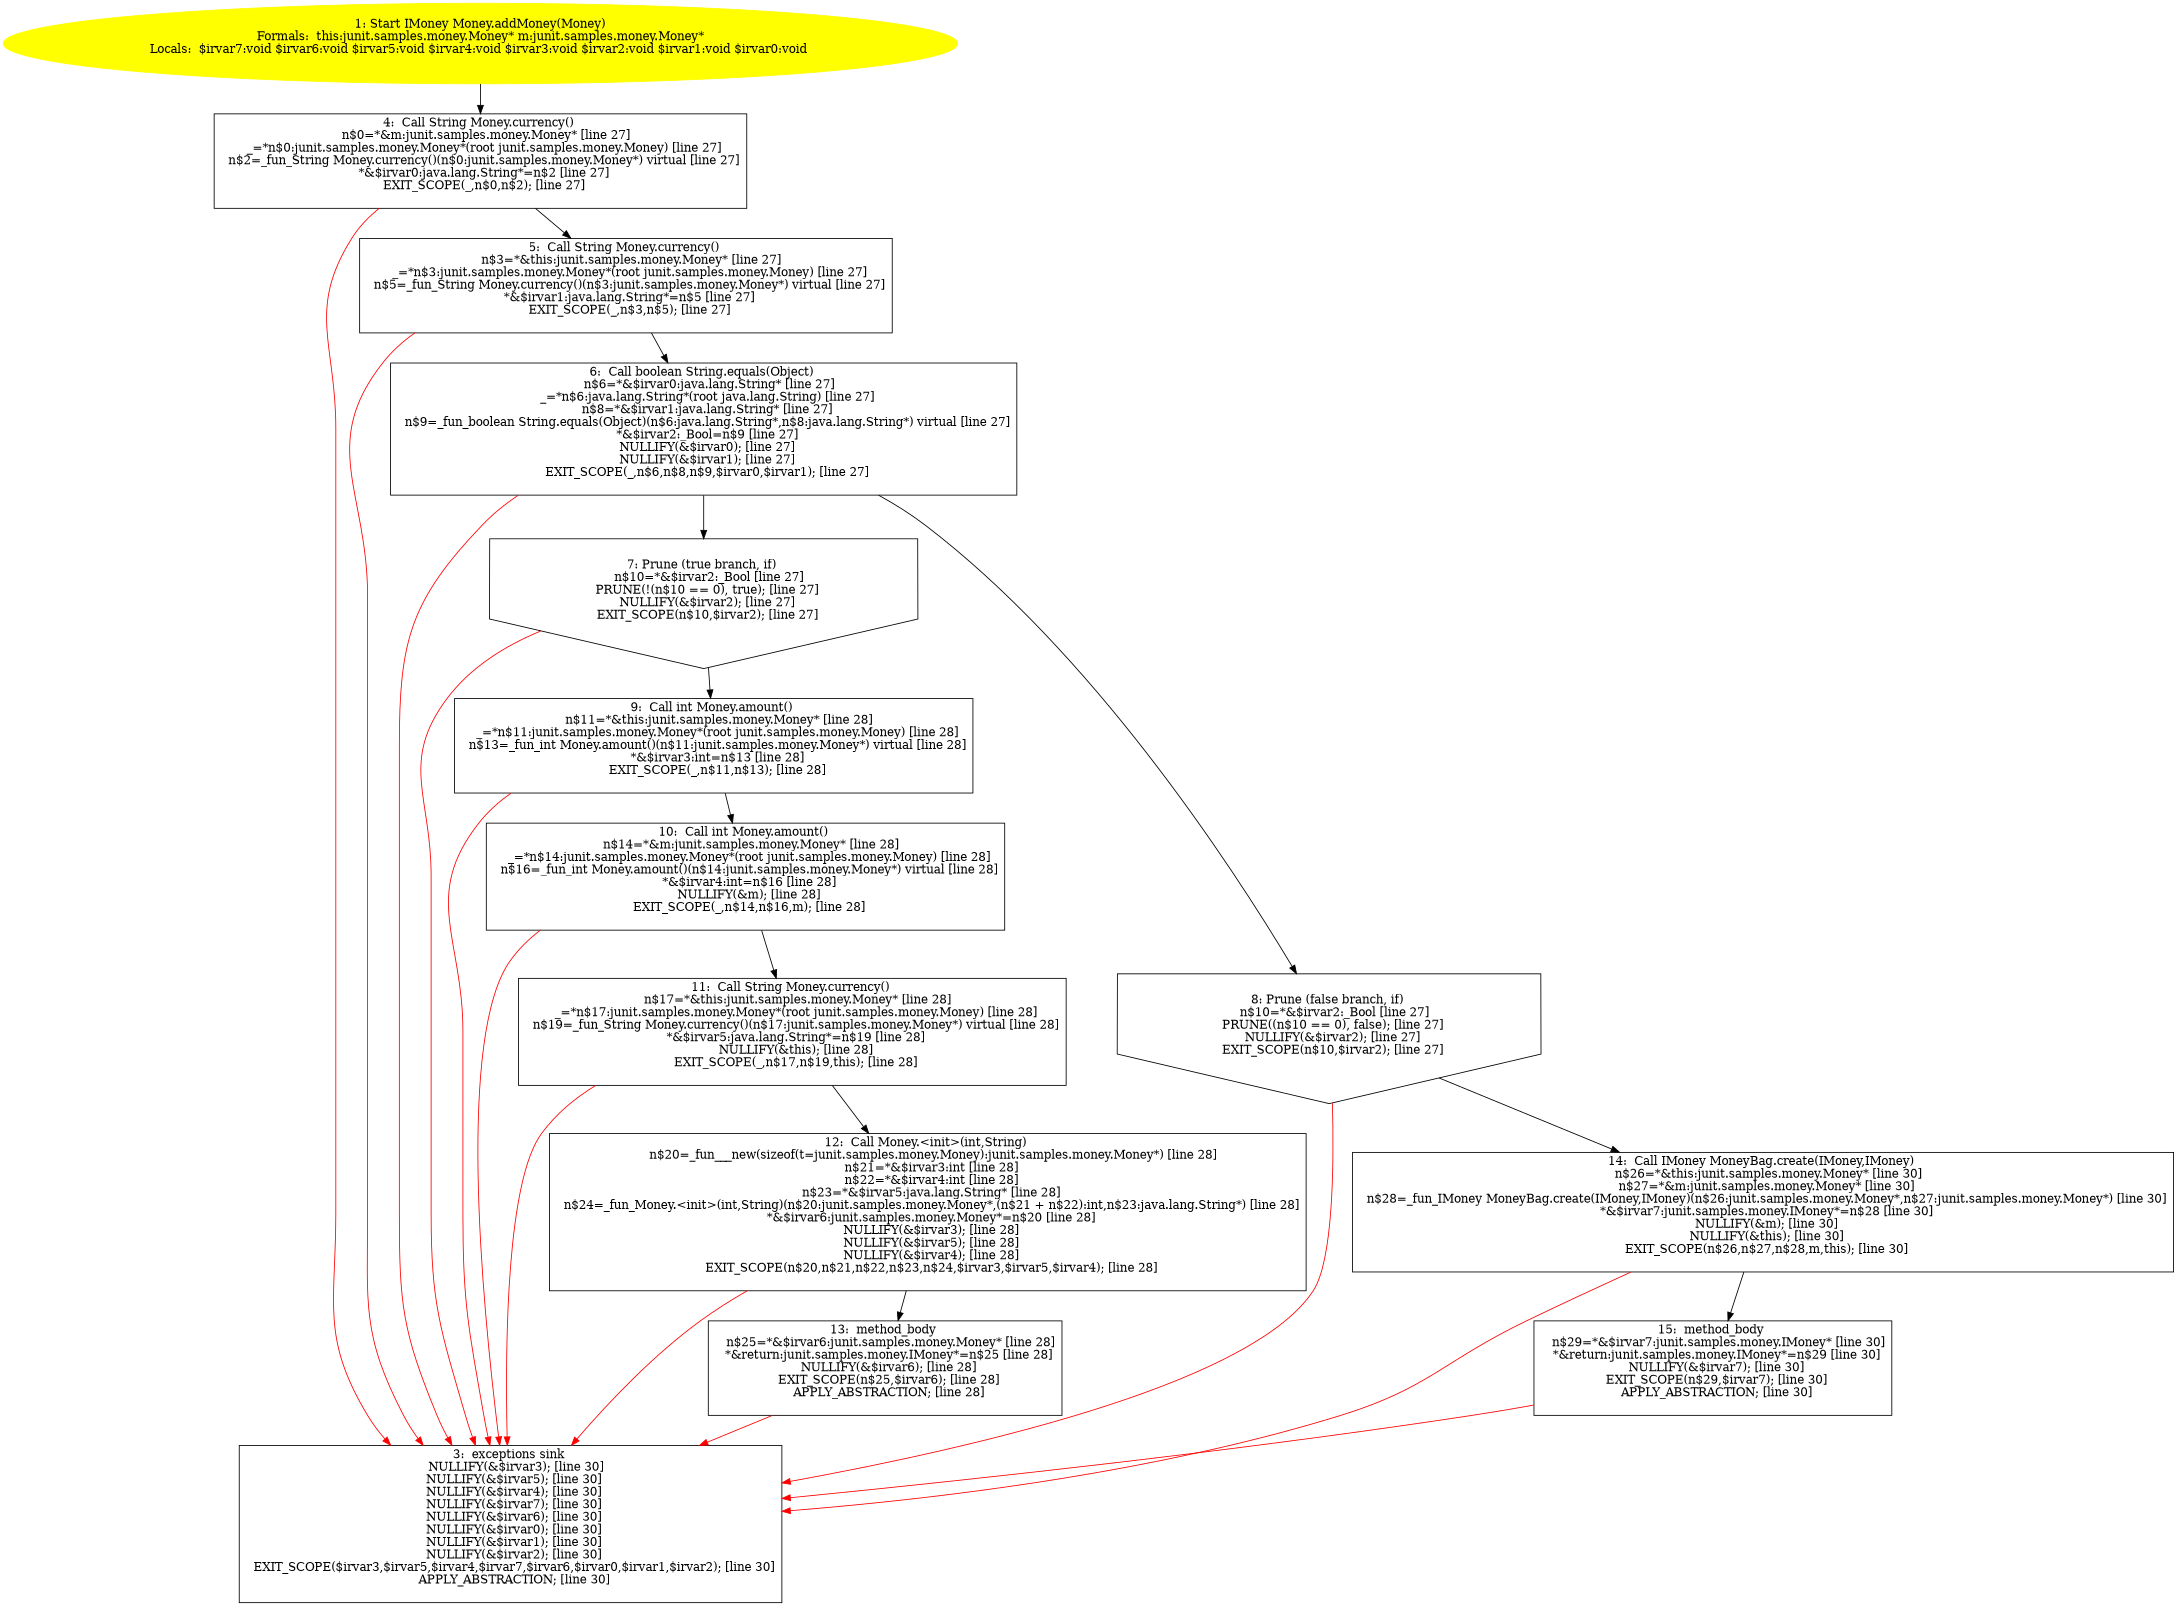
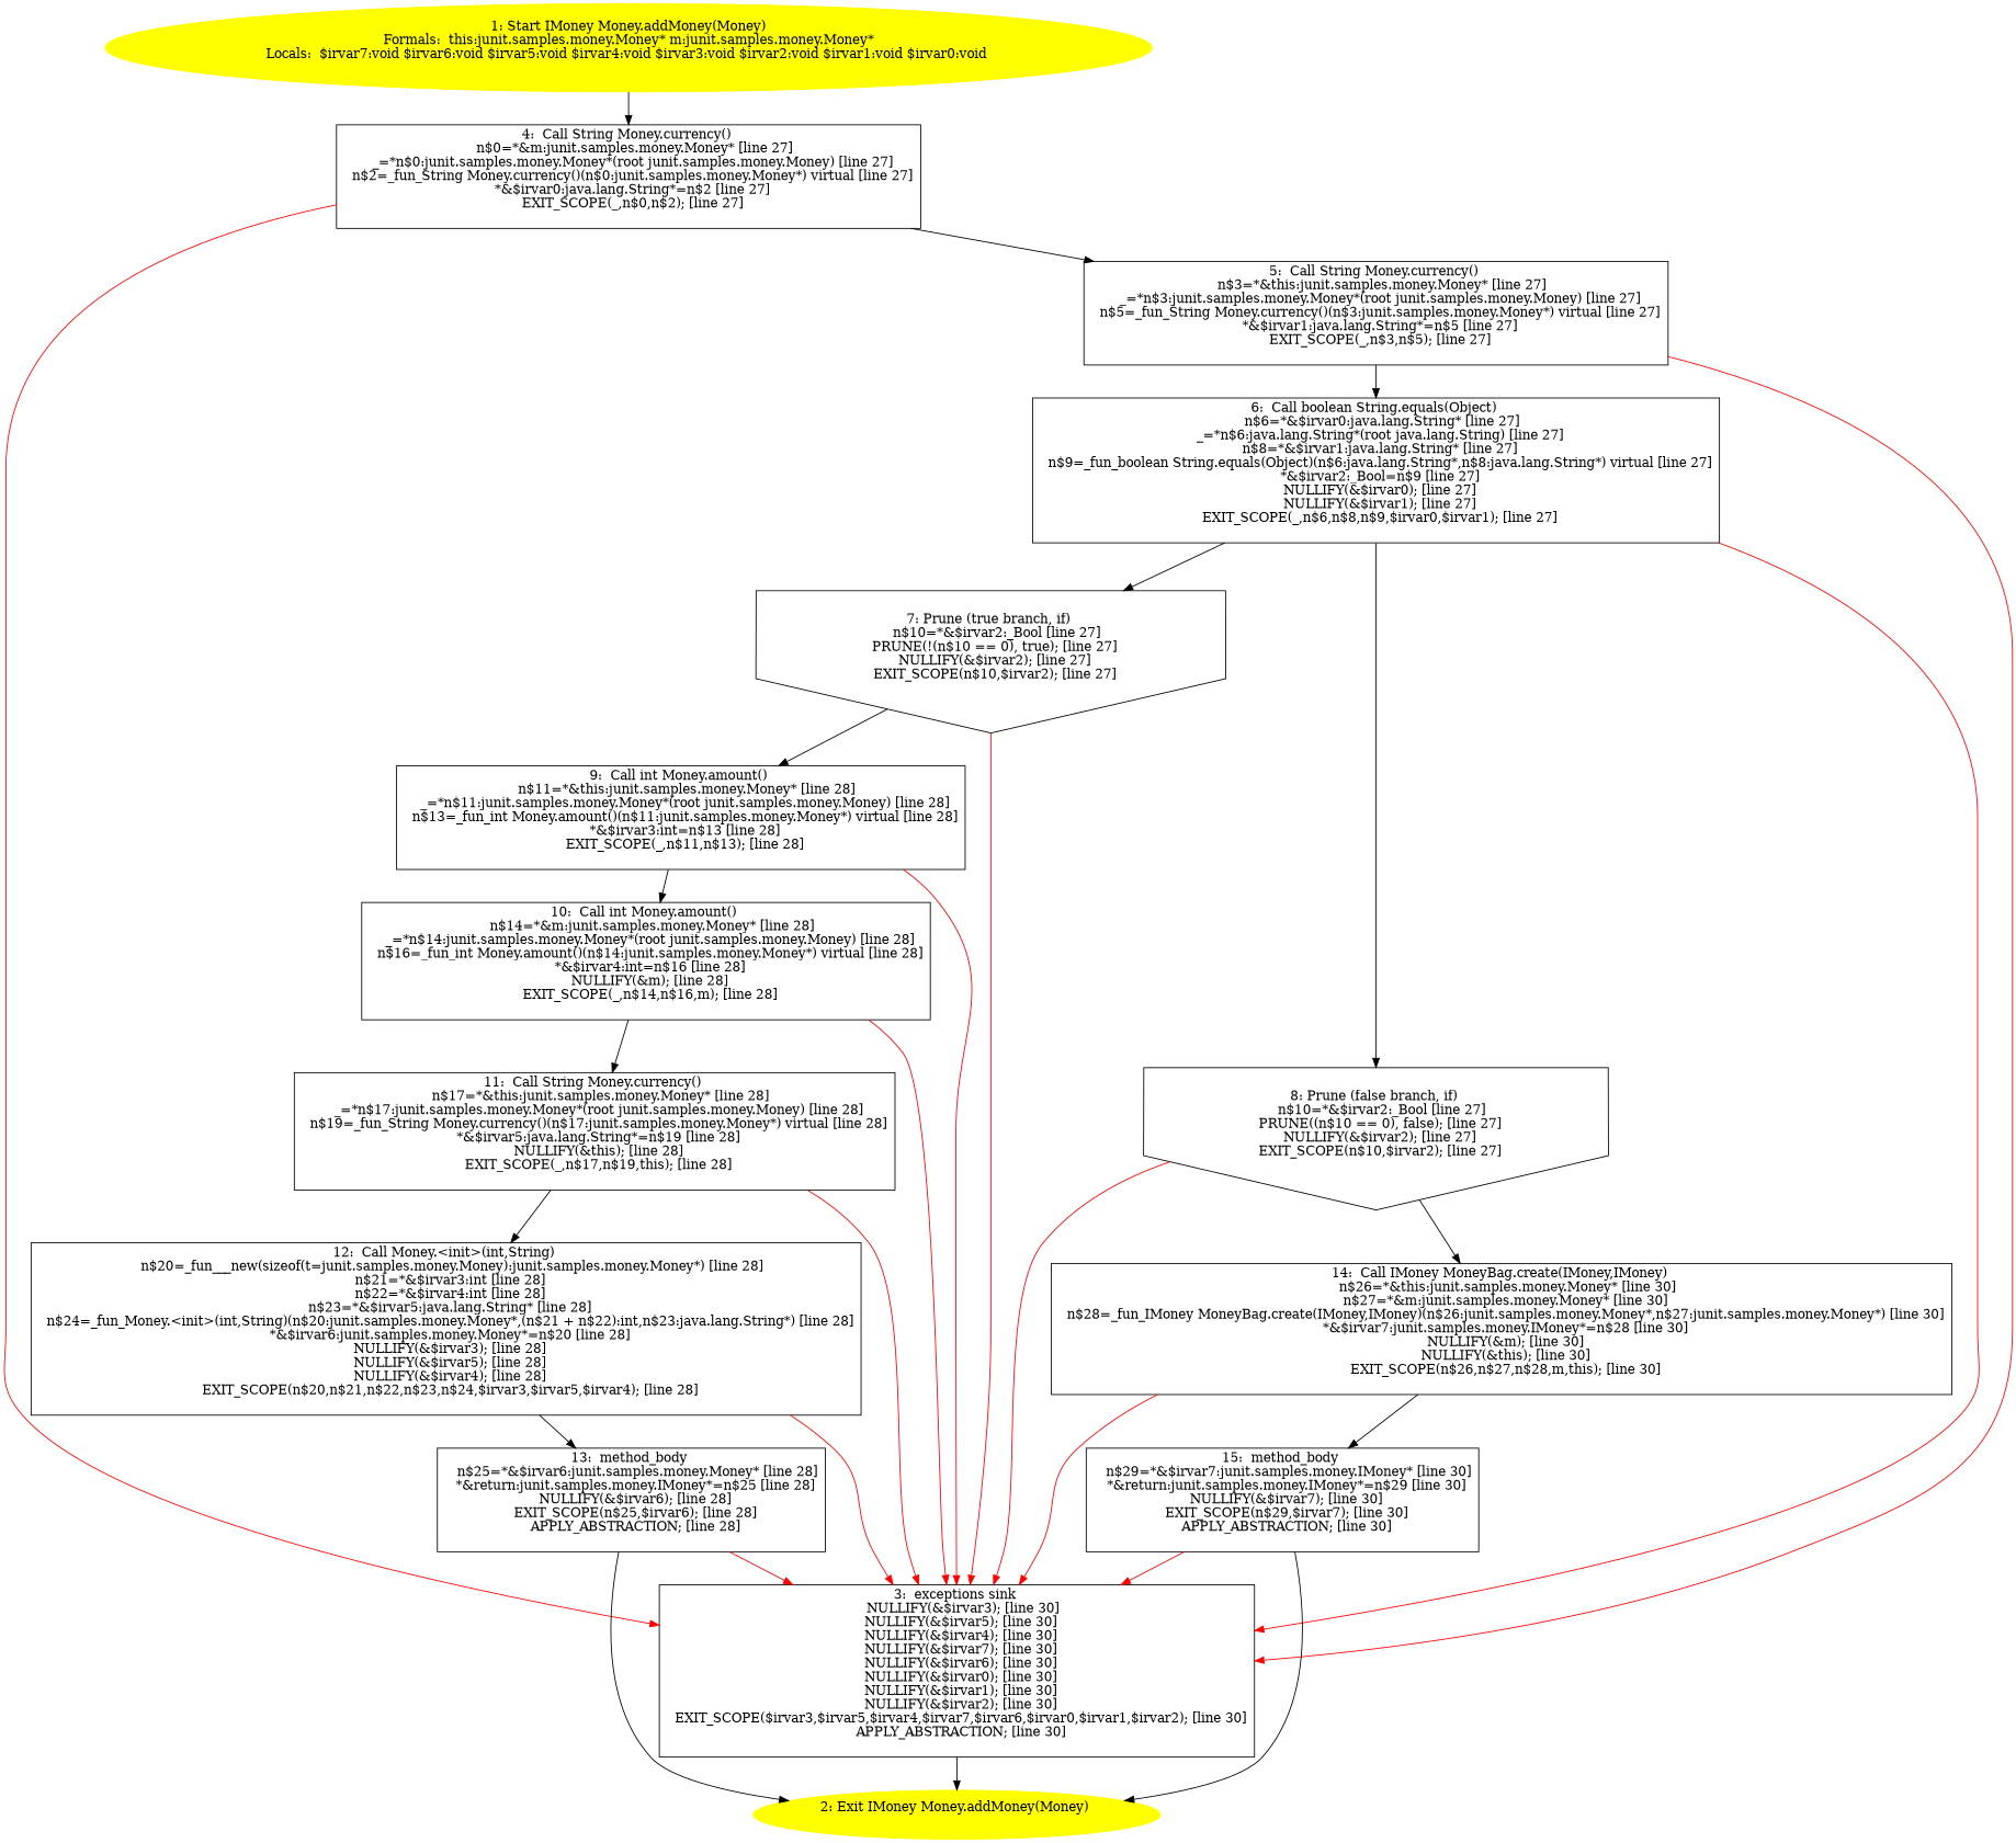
  digraph {
    node [shape=box]
    n1 [color=yellow label="1: Start IMoney Money.addMoney(Money)\nFormals:  this:junit.samples.money.Money* m:junit.samples.money.Money*\nLocals:  $irvar7:void $irvar6:void $irvar5:void $irvar4:void $irvar3:void $irvar2:void $irvar1:void $irvar0:void \n  " style=filled shape=""]
    n2 [label="4:  Call String Money.currency() \n   n$0=*&m:junit.samples.money.Money* [line 27]\n  _=*n$0:junit.samples.money.Money*(root junit.samples.money.Money) [line 27]\n  n$2=_fun_String Money.currency()(n$0:junit.samples.money.Money*) virtual [line 27]\n  *&$irvar0:java.lang.String*=n$2 [line 27]\n  EXIT_SCOPE(_,n$0,n$2); [line 27]\n "]
    n3 [label="3:  exceptions sink \n   NULLIFY(&$irvar3); [line 30]\n  NULLIFY(&$irvar5); [line 30]\n  NULLIFY(&$irvar4); [line 30]\n  NULLIFY(&$irvar7); [line 30]\n  NULLIFY(&$irvar6); [line 30]\n  NULLIFY(&$irvar0); [line 30]\n  NULLIFY(&$irvar1); [line 30]\n  NULLIFY(&$irvar2); [line 30]\n  EXIT_SCOPE($irvar3,$irvar5,$irvar4,$irvar7,$irvar6,$irvar0,$irvar1,$irvar2); [line 30]\n  APPLY_ABSTRACTION; [line 30]\n "]
    n4 [label="5:  Call String Money.currency() \n   n$3=*&this:junit.samples.money.Money* [line 27]\n  _=*n$3:junit.samples.money.Money*(root junit.samples.money.Money) [line 27]\n  n$5=_fun_String Money.currency()(n$3:junit.samples.money.Money*) virtual [line 27]\n  *&$irvar1:java.lang.String*=n$5 [line 27]\n  EXIT_SCOPE(_,n$3,n$5); [line 27]\n "]
+   n5 [color=yellow label="2: Exit IMoney Money.addMoney(Money) \n  " style=filled shape=""]
    n6 [label="6:  Call boolean String.equals(Object) \n   n$6=*&$irvar0:java.lang.String* [line 27]\n  _=*n$6:java.lang.String*(root java.lang.String) [line 27]\n  n$8=*&$irvar1:java.lang.String* [line 27]\n  n$9=_fun_boolean String.equals(Object)(n$6:java.lang.String*,n$8:java.lang.String*) virtual [line 27]\n  *&$irvar2:_Bool=n$9 [line 27]\n  NULLIFY(&$irvar0); [line 27]\n  NULLIFY(&$irvar1); [line 27]\n  EXIT_SCOPE(_,n$6,n$8,n$9,$irvar0,$irvar1); [line 27]\n "]
    n7 [label="7: Prune (true branch, if) \n   n$10=*&$irvar2:_Bool [line 27]\n  PRUNE(!(n$10 == 0), true); [line 27]\n  NULLIFY(&$irvar2); [line 27]\n  EXIT_SCOPE(n$10,$irvar2); [line 27]\n " shape=invhouse]
    n8 [label="8: Prune (false branch, if) \n   n$10=*&$irvar2:_Bool [line 27]\n  PRUNE((n$10 == 0), false); [line 27]\n  NULLIFY(&$irvar2); [line 27]\n  EXIT_SCOPE(n$10,$irvar2); [line 27]\n " shape=invhouse]
    n9 [label="9:  Call int Money.amount() \n   n$11=*&this:junit.samples.money.Money* [line 28]\n  _=*n$11:junit.samples.money.Money*(root junit.samples.money.Money) [line 28]\n  n$13=_fun_int Money.amount()(n$11:junit.samples.money.Money*) virtual [line 28]\n  *&$irvar3:int=n$13 [line 28]\n  EXIT_SCOPE(_,n$11,n$13); [line 28]\n "]
    n10 [label="14:  Call IMoney MoneyBag.create(IMoney,IMoney) \n   n$26=*&this:junit.samples.money.Money* [line 30]\n  n$27=*&m:junit.samples.money.Money* [line 30]\n  n$28=_fun_IMoney MoneyBag.create(IMoney,IMoney)(n$26:junit.samples.money.Money*,n$27:junit.samples.money.Money*) [line 30]\n  *&$irvar7:junit.samples.money.IMoney*=n$28 [line 30]\n  NULLIFY(&m); [line 30]\n  NULLIFY(&this); [line 30]\n  EXIT_SCOPE(n$26,n$27,n$28,m,this); [line 30]\n "]
    n11 [label="10:  Call int Money.amount() \n   n$14=*&m:junit.samples.money.Money* [line 28]\n  _=*n$14:junit.samples.money.Money*(root junit.samples.money.Money) [line 28]\n  n$16=_fun_int Money.amount()(n$14:junit.samples.money.Money*) virtual [line 28]\n  *&$irvar4:int=n$16 [line 28]\n  NULLIFY(&m); [line 28]\n  EXIT_SCOPE(_,n$14,n$16,m); [line 28]\n "]
    n12 [label="15:  method_body \n   n$29=*&$irvar7:junit.samples.money.IMoney* [line 30]\n  *&return:junit.samples.money.IMoney*=n$29 [line 30]\n  NULLIFY(&$irvar7); [line 30]\n  EXIT_SCOPE(n$29,$irvar7); [line 30]\n  APPLY_ABSTRACTION; [line 30]\n "]
    n13 [label="11:  Call String Money.currency() \n   n$17=*&this:junit.samples.money.Money* [line 28]\n  _=*n$17:junit.samples.money.Money*(root junit.samples.money.Money) [line 28]\n  n$19=_fun_String Money.currency()(n$17:junit.samples.money.Money*) virtual [line 28]\n  *&$irvar5:java.lang.String*=n$19 [line 28]\n  NULLIFY(&this); [line 28]\n  EXIT_SCOPE(_,n$17,n$19,this); [line 28]\n "]
    n14 [label="12:  Call Money.<init>(int,String) \n   n$20=_fun___new(sizeof(t=junit.samples.money.Money):junit.samples.money.Money*) [line 28]\n  n$21=*&$irvar3:int [line 28]\n  n$22=*&$irvar4:int [line 28]\n  n$23=*&$irvar5:java.lang.String* [line 28]\n  n$24=_fun_Money.<init>(int,String)(n$20:junit.samples.money.Money*,(n$21 + n$22):int,n$23:java.lang.String*) [line 28]\n  *&$irvar6:junit.samples.money.Money*=n$20 [line 28]\n  NULLIFY(&$irvar3); [line 28]\n  NULLIFY(&$irvar5); [line 28]\n  NULLIFY(&$irvar4); [line 28]\n  EXIT_SCOPE(n$20,n$21,n$22,n$23,n$24,$irvar3,$irvar5,$irvar4); [line 28]\n "]
    n15 [label="13:  method_body \n   n$25=*&$irvar6:junit.samples.money.Money* [line 28]\n  *&return:junit.samples.money.IMoney*=n$25 [line 28]\n  NULLIFY(&$irvar6); [line 28]\n  EXIT_SCOPE(n$25,$irvar6); [line 28]\n  APPLY_ABSTRACTION; [line 28]\n "]
    n1 -> n2
    n2 -> n3 [color=red]
    n2 -> n4
+   n3 -> n5
    n4 -> n3 [color=red]
    n4 -> n6
    n6 -> n3 [color=red]
    n6 -> n7
    n6 -> n8
    n7 -> n3 [color=red]
    n7 -> n9
    n8 -> n3 [color=red]
    n8 -> n10
    n9 -> n3 [color=red]
    n9 -> n11
    n10 -> n3 [color=red]
    n10 -> n12
    n11 -> n3 [color=red]
    n11 -> n13
    n12 -> n3 [color=red]
+   n12 -> n5
    n13 -> n3 [color=red]
    n13 -> n14
    n14 -> n3 [color=red]
    n14 -> n15
    n15 -> n3 [color=red]
+   n15 -> n5
  }
